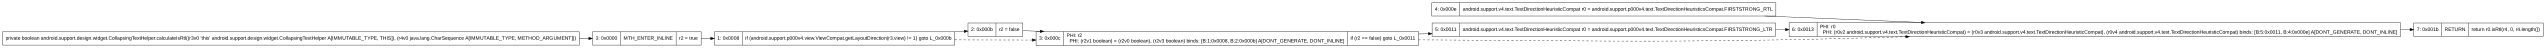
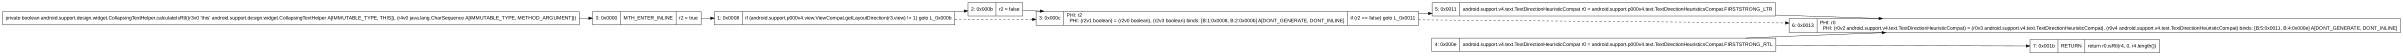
  digraph {
    fontname="Liberation Sans"
    rankdir=LR
    node [fontname="Liberation Sans" shape=record]
    edge [fontname="Liberation Sans"]
    n1 [label="{0\:\ 0x0000|MTH_ENTER_INLINE\l|r2 = true\l}"]
    n2 [label="{1\:\ 0x0008|if (android.support.p000v4.view.ViewCompat.getLayoutDirection(r3.view) != 1) goto L_0x000b\l}"]
    n3 [label="{2\:\ 0x000b|r2 = false\l}"]
    n4 [label="{3\:\ 0x000c|PHI: r2 \l  PHI: (r2v1 boolean) = (r2v0 boolean), (r2v3 boolean) binds: [B:1:0x0008, B:2:0x000b] A[DONT_GENERATE, DONT_INLINE]\l|if (r2 == false) goto L_0x0011\l}"]
    n5 [label="{5\:\ 0x0011|android.support.v4.text.TextDirectionHeuristicCompat r0 = android.support.p000v4.text.TextDirectionHeuristicsCompat.FIRSTSTRONG_LTR\l}"]
    n6 [label="{6\:\ 0x0013|PHI: r0 \l  PHI: (r0v2 android.support.v4.text.TextDirectionHeuristicCompat) = (r0v3 android.support.v4.text.TextDirectionHeuristicCompat), (r0v4 android.support.v4.text.TextDirectionHeuristicCompat) binds: [B:5:0x0011, B:4:0x000e] A[DONT_GENERATE, DONT_INLINE]\l}"]
    n7 [label="{4\:\ 0x000e|android.support.v4.text.TextDirectionHeuristicCompat r0 = android.support.p000v4.text.TextDirectionHeuristicsCompat.FIRSTSTRONG_RTL\l}"]
    n8 [label="{7\:\ 0x001b|RETURN\l|return r0.isRtl(r4, 0, r4.length())\l}"]
    n9 [label="{private boolean android.support.design.widget.CollapsingTextHelper.calculateIsRtl((r3v0 'this' android.support.design.widget.CollapsingTextHelper A[IMMUTABLE_TYPE, THIS]), (r4v0 java.lang.CharSequence A[IMMUTABLE_TYPE, METHOD_ARGUMENT])) }"]
    n1 -> n2
    n2 -> n3
    n2 -> n4 [style=dashed]
    n3 -> n4
    n4 -> n5
    n4 -> n6 [style=dashed]
    n5 -> n6
-   n6 -> n8
+   n7 -> n8
    n7 -> n6
    n9 -> n1
  }
